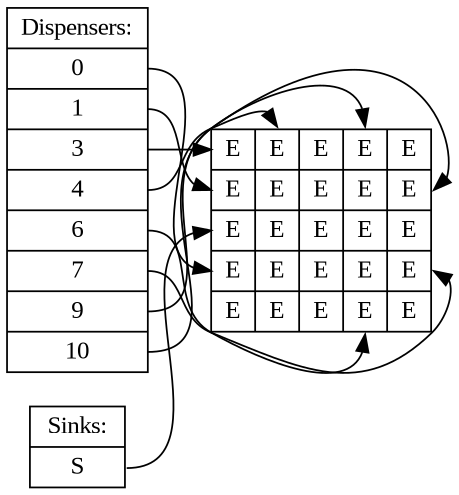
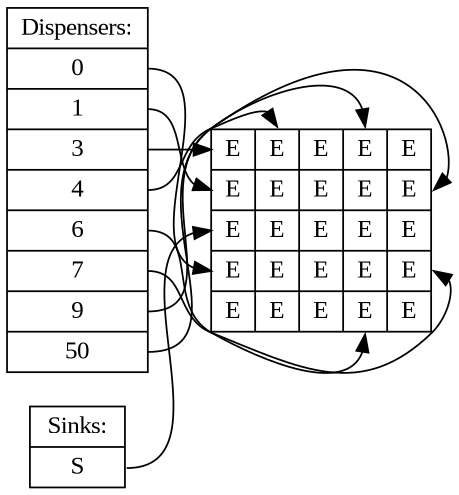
  digraph {
    rankdir=LR
    fontname="Liberation Serif"
    node [fontname="Liberation Serif" shape=record]
    edge [fontname="Liberation Serif"]
-   n1 [label="Dispensers:|<d16>0|<d18>1|<d0>3|<d1>4|<d11>6|<d8>7|<d6>9|<d3>10"]
+   n1 [label="Dispensers:|<d16>0|<d18>1|<d0>3|<d1>4|<d11>6|<d8>7|<d6>9|<d3>50"]
    n2 [label="{<f00>E|<f01>E|<f02>E|<f03>E|<f04>E}|{<f10>E|<f11>E|<f12>E|<f13>E|<f14>E}|{<f20>E|<f21>E|<f22>E|<f23>E|<f24>E}|{<f30>E|<f31>E|<f32>E|<f33>E|<f34>E}|{<f40>E|<f41>E|<f42>E|<f43>E|<f44>E}"]
    n3 [label="Sinks:|<s17>S"]
    n1 -> n2 [headport=f30 tailport=d16]
    n1 -> n2 [headport=f10 tailport=d18]
    n1 -> n2 [headport=f00 tailport=d0]
    n1 -> n2 [headport=f01 tailport=d1]
    n1 -> n2 [headport=f43 tailport=d11]
    n1 -> n2 [headport=f34 tailport=d8]
    n1 -> n2 [headport=f14 tailport=d6]
    n1 -> n2 [headport=f03 tailport=d3]
    n3 -> n2 [headport=f20 tailport=s17]
  }
